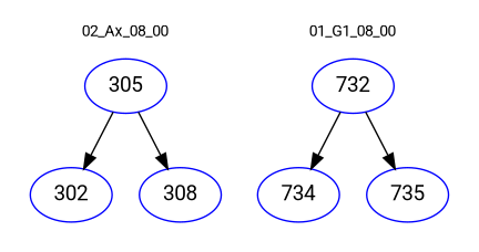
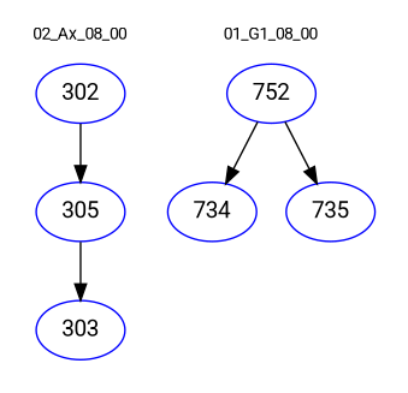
  digraph {
    fontname=Roboto
    node [color=blue fontname=Roboto]
    edge [color=black fontname=Roboto]
    n1 [label=305]
    n2 [label=302]
-   n3 [label=308]
-   n4 [label=732]
+   n3 [label=303]
+   n4 [label=752]
    n5 [label=734]
    n6 [label=735]
    subgraph cluster_1 {
      color=white
      fontsize=10
      label="02_Ax_08_00"
      n1
      n2
      n3
    }
    subgraph cluster_2 {
      color=white
      fontsize=10
      label="01_G1_08_00"
      n4
      n5
      n6
    }
-   n1 -> n2
+   n2 -> n1
    n1 -> n3
    n4 -> n5
    n4 -> n6
  }
